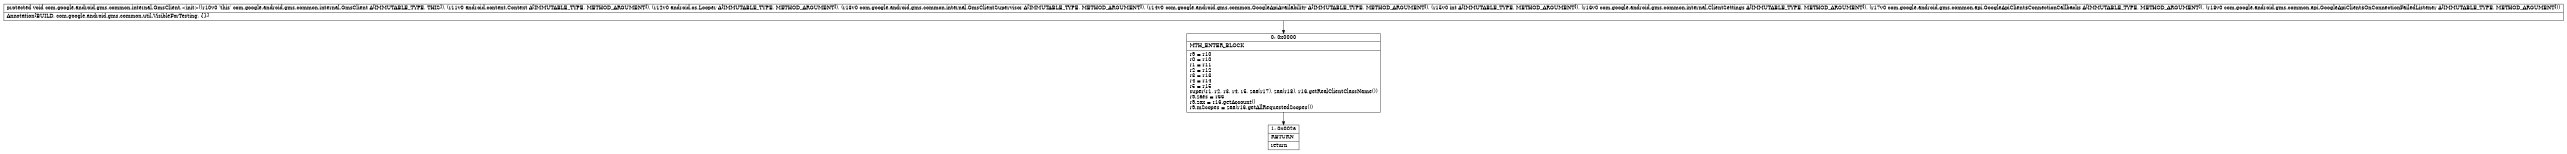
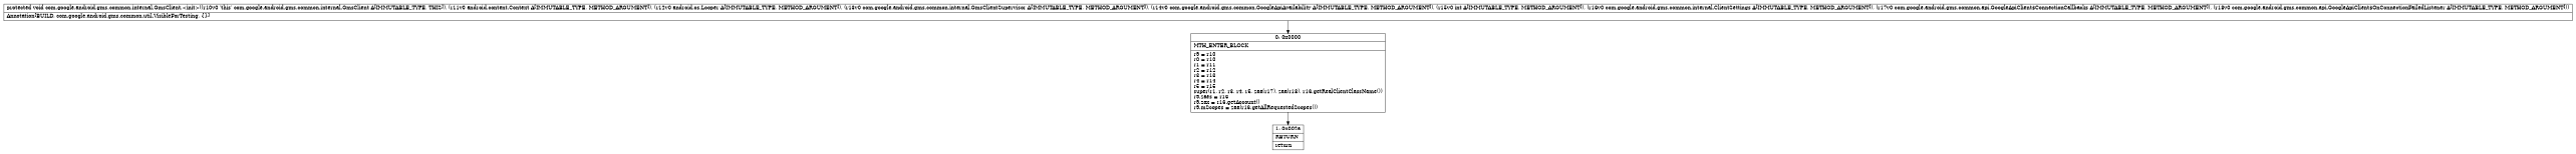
  digraph {
    fontname="DejaVu Serif"
    node [shape=record fontname="DejaVu Serif"]
    edge [fontname="DejaVu Serif"]
-   n1 [label="{0\:\ 0x0000|MTH_ENTER_BLOCK\l|r9 = r10\lr0 = r10\lr1 = r11\lr2 = r12\lr3 = r13\lr4 = r14\lr5 = r15\lsuper(r1, r2, r3, r4, r5, zaa(r17), zaa(r18), r16.getRealClientClassName())\lr9.zaes = r66\lr9.zax = r16.getAccount()\lr9.mScopes = zaa(r16.getAllRequestedScopes())\l}"]
+   n1 [label="{0\:\ 0x0000|MTH_ENTER_BLOCK\l|r9 = r10\lr0 = r10\lr1 = r11\lr2 = r12\lr3 = r13\lr4 = r14\lr5 = r15\lsuper(r1, r2, r3, r4, r5, zaa(r17), zaa(r18), r16.getRealClientClassName())\lr9.zaes = r16\lr9.zax = r16.getAccount()\lr9.mScopes = zaa(r16.getAllRequestedScopes())\l}"]
    n2 [label="{1\:\ 0x002a|RETURN\l|return\l}"]
    n3 [label="{protected void com.google.android.gms.common.internal.GmsClient.\<init\>((r10v0 'this' com.google.android.gms.common.internal.GmsClient A[IMMUTABLE_TYPE, THIS]), (r11v0 android.content.Context A[IMMUTABLE_TYPE, METHOD_ARGUMENT]), (r12v0 android.os.Looper A[IMMUTABLE_TYPE, METHOD_ARGUMENT]), (r13v0 com.google.android.gms.common.internal.GmsClientSupervisor A[IMMUTABLE_TYPE, METHOD_ARGUMENT]), (r14v0 com.google.android.gms.common.GoogleApiAvailability A[IMMUTABLE_TYPE, METHOD_ARGUMENT]), (r15v0 int A[IMMUTABLE_TYPE, METHOD_ARGUMENT]), (r16v0 com.google.android.gms.common.internal.ClientSettings A[IMMUTABLE_TYPE, METHOD_ARGUMENT]), (r17v0 com.google.android.gms.common.api.GoogleApiClient$ConnectionCallbacks A[IMMUTABLE_TYPE, METHOD_ARGUMENT]), (r18v0 com.google.android.gms.common.api.GoogleApiClient$OnConnectionFailedListener A[IMMUTABLE_TYPE, METHOD_ARGUMENT]))  | Annotation[BUILD, com.google.android.gms.common.util.VisibleForTesting, \{\}]\l}"]
    n1 -> n2
    n3 -> n1
  }
